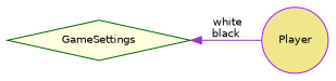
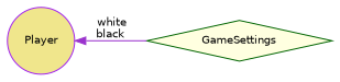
  digraph {
    rankdir=LR
    node [fontname=Helvetica fontsize=10 style=filled]
    n1 [color=darkgreen fillcolor=lightyellow fontcolor=black height=0.2 label=GameSettings shape=diamond width=0.4]
    n2 [color=purple fillcolor=khaki height=0.2 label=Player shape=circle width=0.4]
-   n1 -> n2 [color=darkorchid3 dir=back fontname=Helvetica fontsize=10 label=" white\nblack" labelfontname=Helvetica labelfontsize=10 style=solid]
+   n2 -> n1 [color=darkorchid3 dir=back fontname=Helvetica fontsize=10 label=" white\nblack" labelfontname=Helvetica labelfontsize=10 style=solid]
  }
